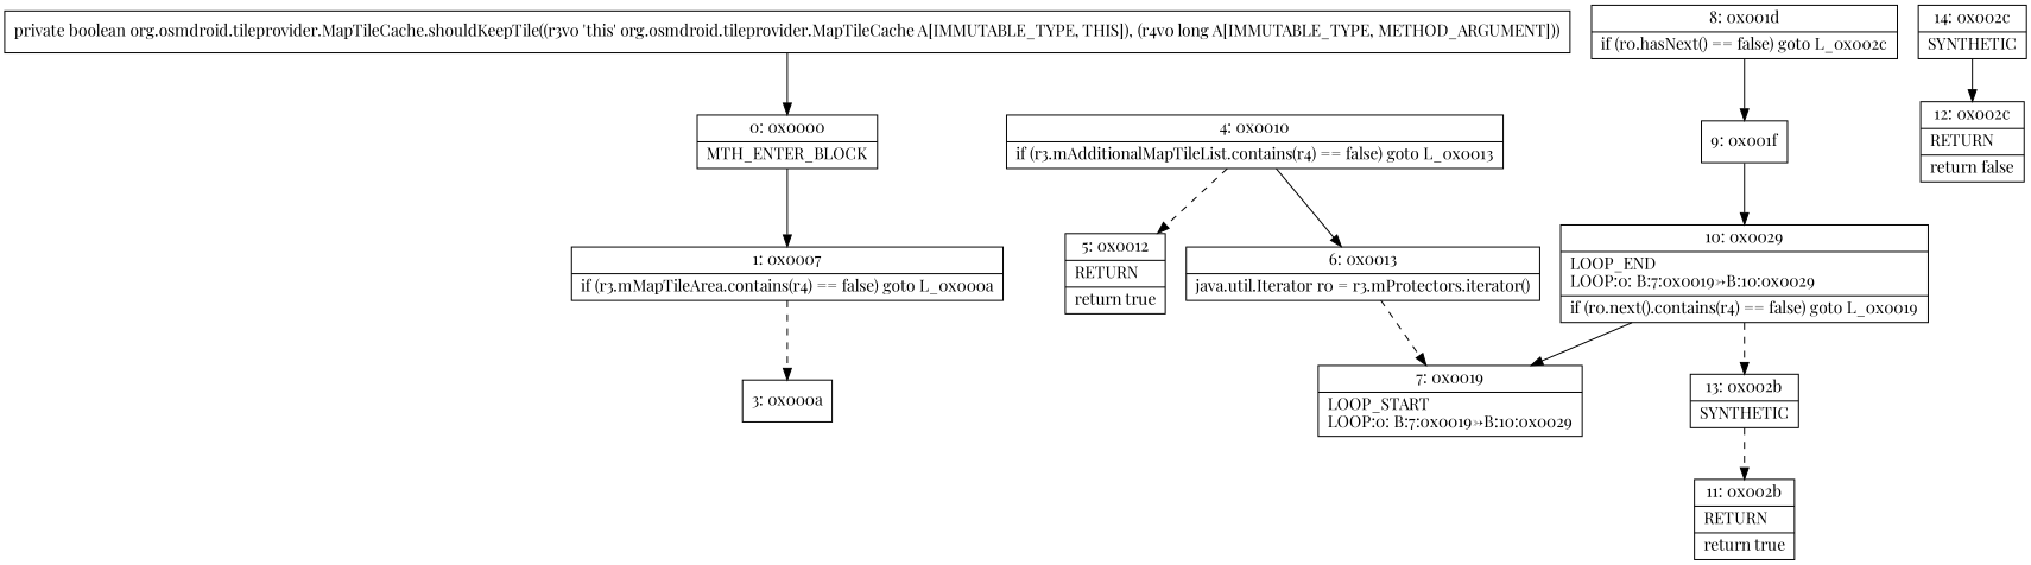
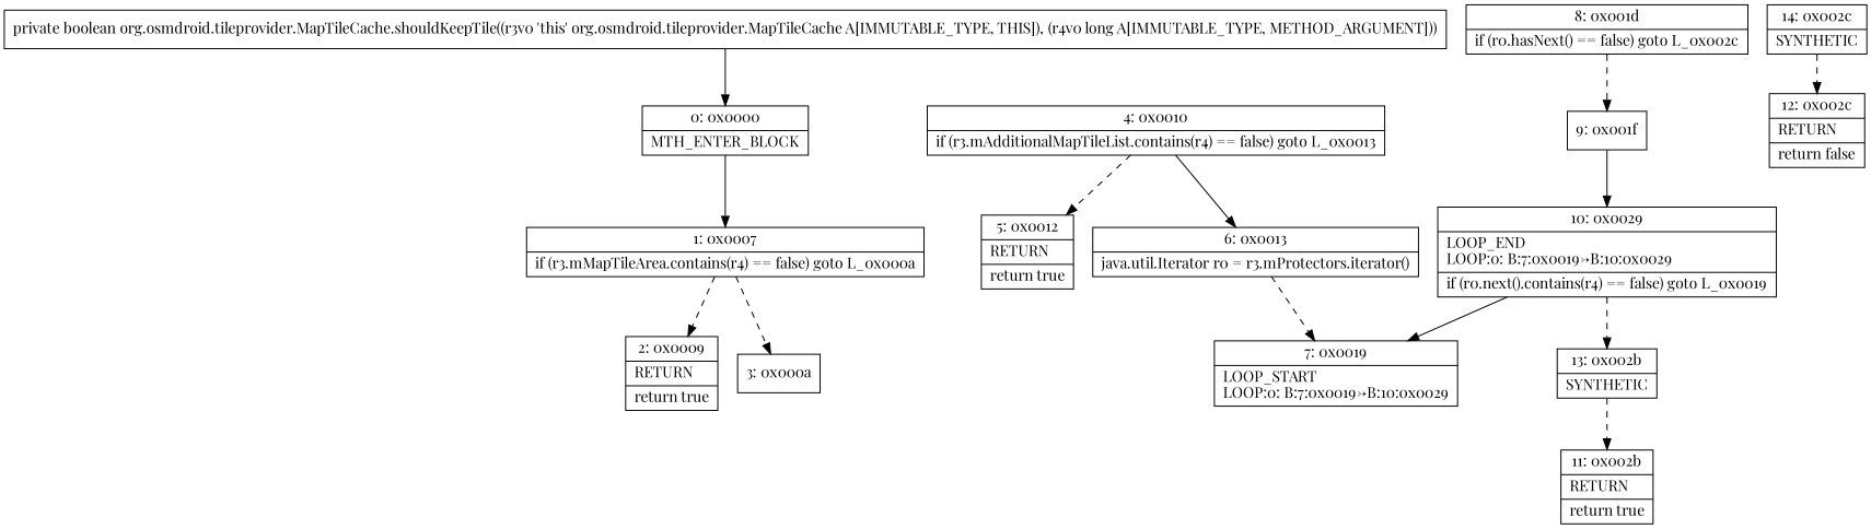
  digraph {
    fontname="Playfair Display"
    node [fontname="Playfair Display" shape=record]
    edge [fontname="Playfair Display" style=dashed]
    n1 [label="{0\:\ 0x0000|MTH_ENTER_BLOCK\l}"]
    n2 [label="{1\:\ 0x0007|if (r3.mMapTileArea.contains(r4) == false) goto L_0x000a\l}"]
+   n3 [label="{2\:\ 0x0009|RETURN\l|return true\l}"]
    n4 [label="{3\:\ 0x000a}"]
    n5 [label="{4\:\ 0x0010|if (r3.mAdditionalMapTileList.contains(r4) == false) goto L_0x0013\l}"]
    n6 [label="{5\:\ 0x0012|RETURN\l|return true\l}"]
    n7 [label="{6\:\ 0x0013|java.util.Iterator r0 = r3.mProtectors.iterator()\l}"]
    n8 [label="{7\:\ 0x0019|LOOP_START\lLOOP:0: B:7:0x0019\-\>B:10:0x0029\l}"]
    n9 [label="{8\:\ 0x001d|if (r0.hasNext() == false) goto L_0x002c\l}"]
    n10 [label="{9\:\ 0x001f}"]
    n11 [label="{10\:\ 0x0029|LOOP_END\lLOOP:0: B:7:0x0019\-\>B:10:0x0029\l|if (r0.next().contains(r4) == false) goto L_0x0019\l}"]
    n12 [label="{14\:\ 0x002c|SYNTHETIC\l}"]
    n13 [label="{12\:\ 0x002c|RETURN\l|return false\l}"]
    n14 [label="{13\:\ 0x002b|SYNTHETIC\l}"]
    n15 [label="{11\:\ 0x002b|RETURN\l|return true\l}"]
    n16 [label="{private boolean org.osmdroid.tileprovider.MapTileCache.shouldKeepTile((r3v0 'this' org.osmdroid.tileprovider.MapTileCache A[IMMUTABLE_TYPE, THIS]), (r4v0 long A[IMMUTABLE_TYPE, METHOD_ARGUMENT])) }"]
    n1 -> n2 [style=""]
+   n2 -> n3
    n2 -> n4
    n5 -> n6
    n5 -> n7 [style=""]
    n7 -> n8
-   n9 -> n10 [style=solid]
+   n9 -> n10
    n10 -> n11 [style=""]
    n11 -> n8 [style=""]
    n11 -> n14
-   n12 -> n13 [style=""]
+   n12 -> n13
    n14 -> n15
    n16 -> n1 [style=""]
  }
